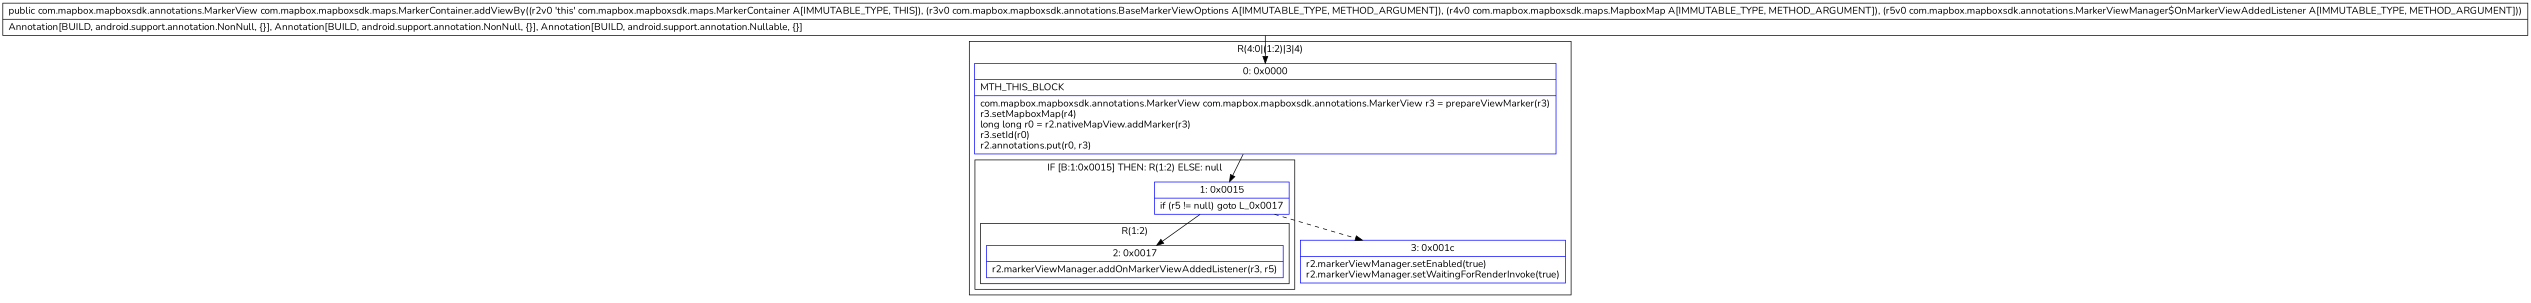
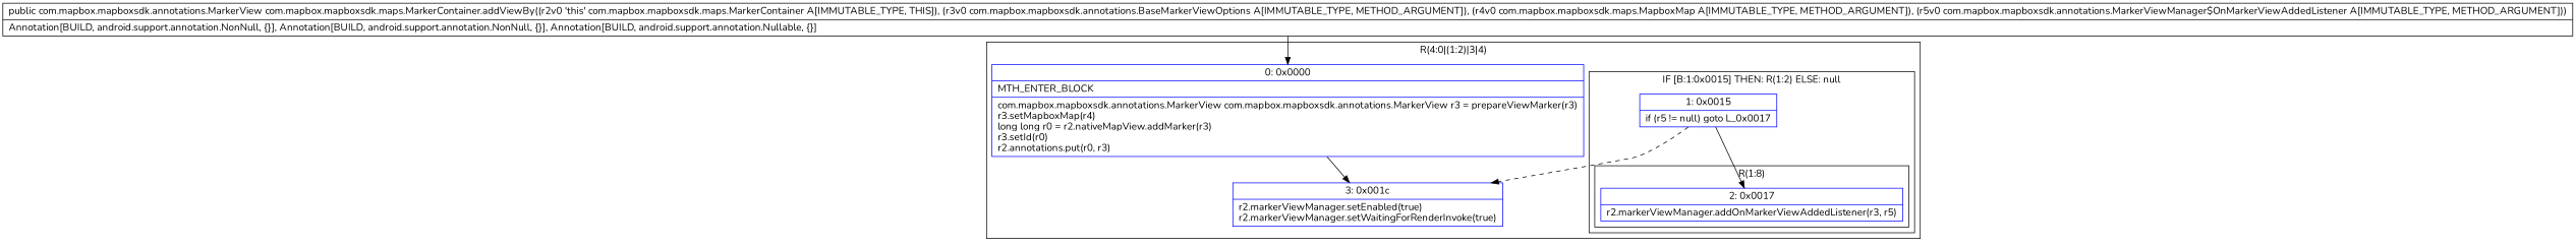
  digraph {
    fontname=Nunito
    node [color=blue fontname=Nunito shape=record]
    edge [fontname=Nunito]
    n1 [label="{2\:\ 0x0017|r2.markerViewManager.addOnMarkerViewAddedListener(r3, r5)\l}"]
    n2 [label="{1\:\ 0x0015|if (r5 != null) goto L_0x0017\l}"]
-   n3 [label="{0\:\ 0x0000|MTH_THIS_BLOCK\l|com.mapbox.mapboxsdk.annotations.MarkerView com.mapbox.mapboxsdk.annotations.MarkerView r3 = prepareViewMarker(r3)\lr3.setMapboxMap(r4)\llong long r0 = r2.nativeMapView.addMarker(r3)\lr3.setId(r0)\lr2.annotations.put(r0, r3)\l}"]
+   n3 [label="{0\:\ 0x0000|MTH_ENTER_BLOCK\l|com.mapbox.mapboxsdk.annotations.MarkerView com.mapbox.mapboxsdk.annotations.MarkerView r3 = prepareViewMarker(r3)\lr3.setMapboxMap(r4)\llong long r0 = r2.nativeMapView.addMarker(r3)\lr3.setId(r0)\lr2.annotations.put(r0, r3)\l}"]
    n4 [label="{3\:\ 0x001c|r2.markerViewManager.setEnabled(true)\lr2.markerViewManager.setWaitingForRenderInvoke(true)\l}"]
    n5 [label="{public com.mapbox.mapboxsdk.annotations.MarkerView com.mapbox.mapboxsdk.maps.MarkerContainer.addViewBy((r2v0 'this' com.mapbox.mapboxsdk.maps.MarkerContainer A[IMMUTABLE_TYPE, THIS]), (r3v0 com.mapbox.mapboxsdk.annotations.BaseMarkerViewOptions A[IMMUTABLE_TYPE, METHOD_ARGUMENT]), (r4v0 com.mapbox.mapboxsdk.maps.MapboxMap A[IMMUTABLE_TYPE, METHOD_ARGUMENT]), (r5v0 com.mapbox.mapboxsdk.annotations.MarkerViewManager$OnMarkerViewAddedListener A[IMMUTABLE_TYPE, METHOD_ARGUMENT]))  | Annotation[BUILD, android.support.annotation.NonNull, \{\}], Annotation[BUILD, android.support.annotation.NonNull, \{\}], Annotation[BUILD, android.support.annotation.Nullable, \{\}]\l}" color=""]
    subgraph cluster_1 {
      label="R(4:0|(1:2)|3|4)"
      n3
      n4
      subgraph cluster_2 {
        label="IF [B:1:0x0015] THEN: R(1:2) ELSE: null"
        n2
        subgraph cluster_3 {
-         label="R(1:2)"
+         label="R(1:8)"
          n1
        }
      }
    }
    n2 -> n1
    n2 -> n4 [style=dashed]
-   n3 -> n2
+   n3 -> n4
    n5 -> n3
  }
